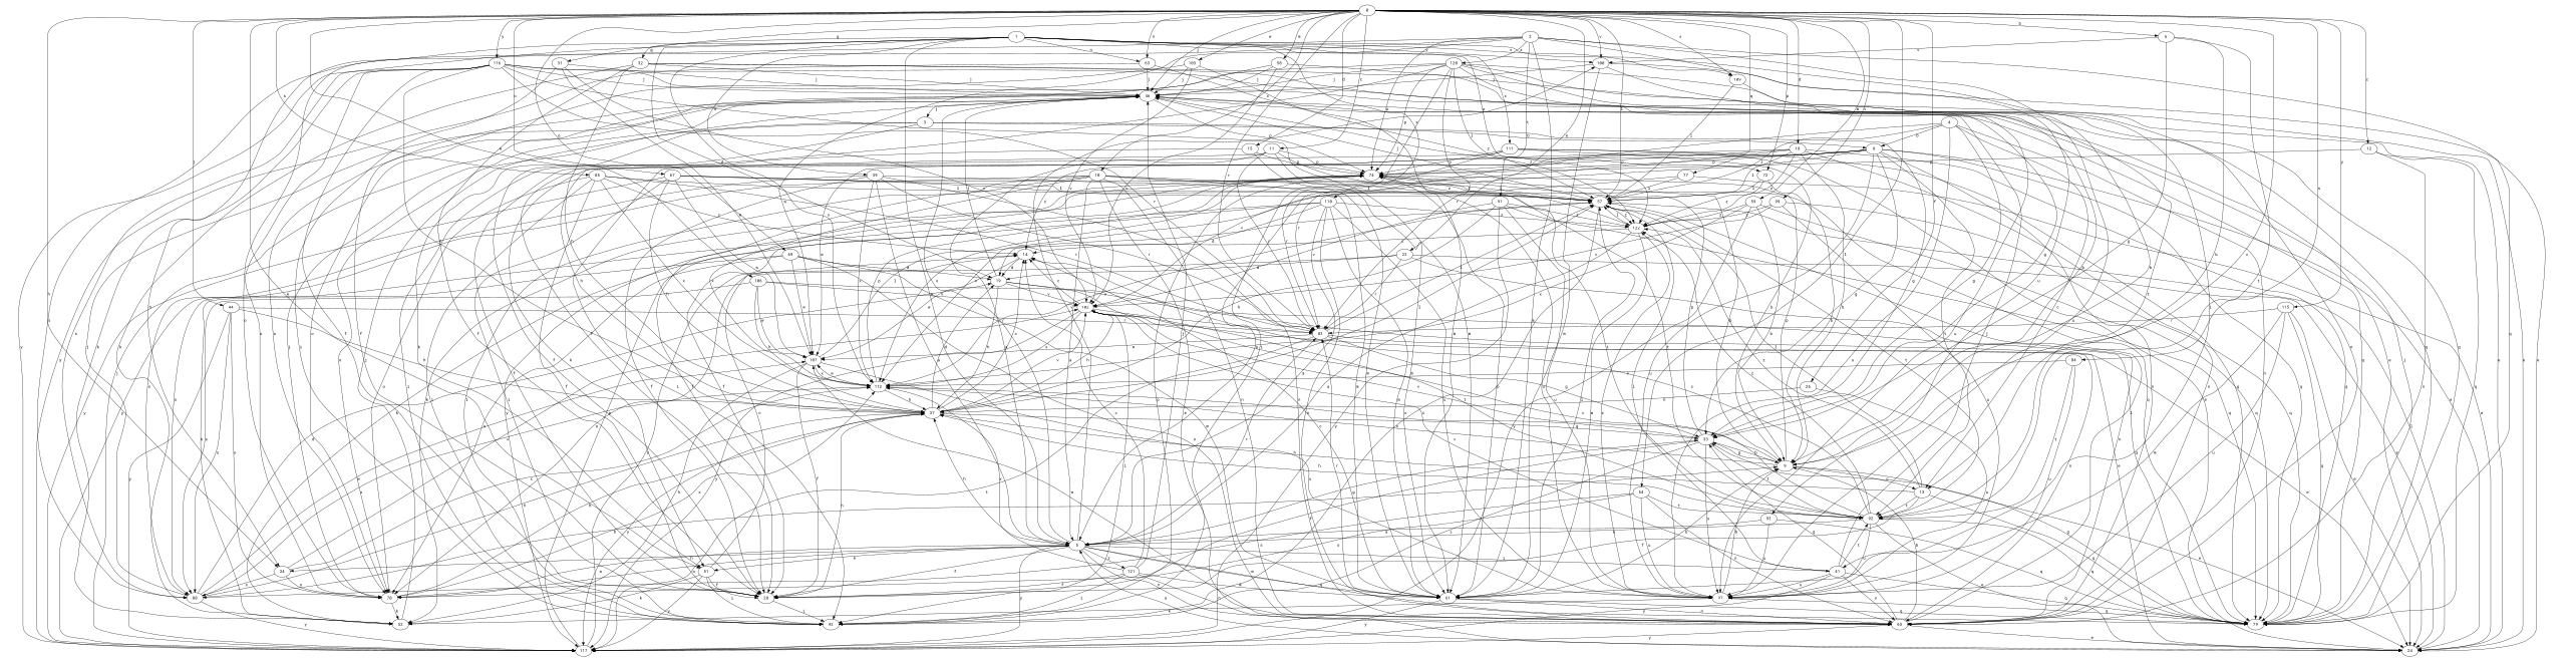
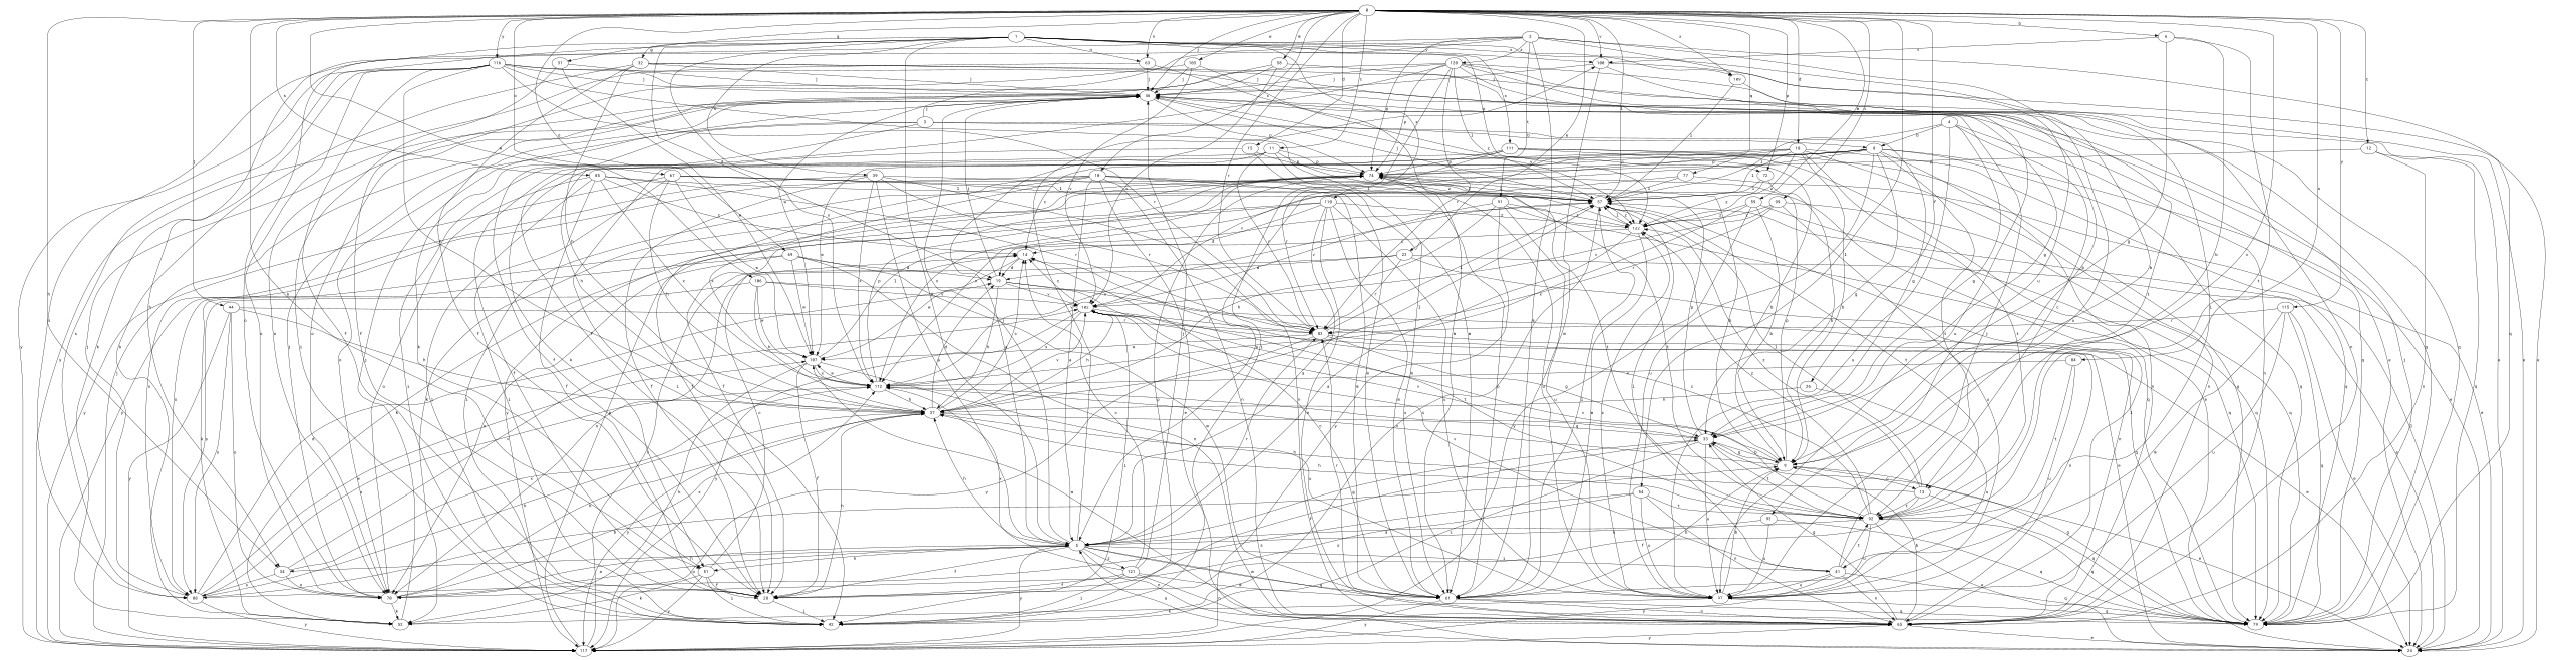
  strict digraph {
    fontname="Roboto Mono"
    node [fontname="Roboto Mono"]
    edge [fontname="Roboto Mono"]
    0
    6
    10
    11
    12
    13
    15
    18
    23
    26
    31
    34
    44
    46
    51
    54
    57
    58
    59
    63
    67
    69
    72
    77
    83
    84
    85
    99
    100
    103
    106
    109
    115
    116
    33
    9
    92
    5
    112
    61
    117
    28
    65
    24
    42
    74
    37
    122
    79
    14
    19
    70
    97
    107
    102
    88
    52
    1
    32
    39
    41
    110
    111
    121
    2
    91
    93
    120
    3
    8
    4
    0 -> 6 [label=b]
    0 -> 10 [label=c]
    0 -> 11 [label=c]
    0 -> 12 [label=c]
    0 -> 13 [label=c]
    0 -> 15 [label=d]
    0 -> 18 [label=d]
    0 -> 23 [label=e]
    0 -> 26 [label=f]
    0 -> 31 [label=g]
    0 -> 34 [label=h]
    0 -> 44 [label=j]
    0 -> 46 [label=j]
    0 -> 51 [label=k]
    0 -> 54 [label=l]
    0 -> 57 [label=l]
    0 -> 58 [label=m]
    0 -> 59 [label=m]
    0 -> 63 [label=n]
    0 -> 67 [label=o]
    0 -> 69 [label=o]
    0 -> 72 [label=p]
    0 -> 77 [label=q]
    0 -> 83 [label=r]
    0 -> 84 [label=s]
    0 -> 85 [label=s]
    0 -> 99 [label=v]
    0 -> 100 [label=v]
    0 -> 103 [label=w]
    0 -> 106 [label=w]
    0 -> 109 [label=x]
    0 -> 115 [label=y]
    0 -> 116 [label=y]
    6 -> 100 [label=v]
    6 -> 33 [label=g]
    6 -> 9 [label=b]
    6 -> 92 [label=t]
    10 -> 57 [label=l]
    10 -> 92 [label=t]
    10 -> 5 [label=a]
    10 -> 112 [label=x]
    10 -> 61 [label=m]
    10 -> 117 [label=y]
    10 -> 28 [label=f]
    10 -> 65 [label=n]
    10 -> 24 [label=e]
    10 -> 42 [label=i]
    11 -> 83 [label=r]
    11 -> 5 [label=a]
    11 -> 61 [label=m]
    11 -> 74 [label=p]
    11 -> 37 [label=h]
    11 -> 122 [label=z]
    12 -> 65 [label=n]
    12 -> 74 [label=p]
    12 -> 79 [label=q]
    13 -> 57 [label=l]
    13 -> 92 [label=t]
    13 -> 28 [label=f]
    13 -> 37 [label=h]
    13 -> 122 [label=z]
    13 -> 79 [label=q]
    15 -> 61 [label=m]
    15 -> 42 [label=i]
    15 -> 74 [label=p]
    18 -> 57 [label=l]
    18 -> 9 [label=b]
+   18 -> 92 [label=t]
    18 -> 5 [label=a]
    18 -> 65 [label=n]
    18 -> 74 [label=p]
    18 -> 122 [label=z]
    18 -> 79 [label=q]
    18 -> 14 [label=c]
    23 -> 83 [label=r]
    23 -> 65 [label=n]
    23 -> 24 [label=e]
    23 -> 19 [label=d]
    23 -> 70 [label=o]
    26 -> 37 [label=h]
    26 -> 97 [label=u]
    31 -> 46 [label=j]
    31 -> 42 [label=i]
    31 -> 107 [label=w]
-   31 -> 102 [label=v]
    34 -> 112 [label=x]
    34 -> 70 [label=o]
    34 -> 102 [label=v]
    34 -> 88 [label=s]
    44 -> 83 [label=r]
    44 -> 117 [label=y]
    44 -> 37 [label=h]
    44 -> 70 [label=o]
    44 -> 88 [label=s]
    46 -> 74 [label=p]
-   46 -> 122 [label=z]
+   46 -> 122 [label=y]
    46 -> 79 [label=q]
    51 -> 117 [label=y]
    51 -> 28 [label=f]
    51 -> 42 [label=i]
    51 -> 14 [label=c]
    51 -> 52 [label=k]
    54 -> 92 [label=t]
    54 -> 65 [label=n]
    54 -> 70 [label=o]
    54 -> 97 [label=u]
    54 -> 88 [label=s]
    57 -> 46 [label=j]
    57 -> 92 [label=t]
    57 -> 112 [label=x]
    57 -> 42 [label=i]
    57 -> 122 [label=z]
    58 -> 46 [label=j]
    58 -> 24 [label=e]
    58 -> 70 [label=o]
    58 -> 102 [label=v]
    59 -> 9 [label=b]
    59 -> 112 [label=x]
    59 -> 117 [label=y]
    59 -> 122 [label=z]
    59 -> 79 [label=q]
    63 -> 46 [label=j]
    63 -> 117 [label=y]
    63 -> 122 [label=z]
    67 -> 57 [label=l]
    67 -> 92 [label=t]
    67 -> 117 [label=y]
    67 -> 42 [label=i]
    67 -> 37 [label=h]
    67 -> 79 [label=q]
    67 -> 107 [label=w]
    69 -> 61 [label=m]
    69 -> 65 [label=n]
    69 -> 19 [label=d]
    69 -> 70 [label=o]
    69 -> 107 [label=w]
    69 -> 52 [label=k]
    72 -> 57 [label=l]
    72 -> 9 [label=b]
    72 -> 122 [label=z]
    77 -> 57 [label=l]
    77 -> 112 [label=x]
    77 -> 24 [label=e]
    83 -> 57 [label=l]
    83 -> 33 [label=g]
-   83 -> 117 [label=t]
+   83 -> 117 [label=y]
    83 -> 24 [label=e]
    83 -> 107 [label=w]
    84 -> 92 [label=t]
    84 -> 112 [label=x]
    84 -> 97 [label=u]
    85 -> 57 [label=l]
    85 -> 83 [label=r]
    85 -> 112 [label=x]
    85 -> 28 [label=f]
    85 -> 42 [label=i]
    85 -> 14 [label=c]
    85 -> 70 [label=o]
    99 -> 122 [label=z]
    99 -> 79 [label=q]
    99 -> 97 [label=u]
    99 -> 102 [label=v]
    100 -> 46 [label=j]
    100 -> 9 [label=b]
    100 -> 61 [label=m]
    100 -> 24 [label=e]
    103 -> 46 [label=j]
    103 -> 61 [label=m]
    103 -> 28 [label=f]
    103 -> 102 [label=v]
    106 -> 37 [label=h]
    106 -> 79 [label=q]
    106 -> 107 [label=w]
    106 -> 102 [label=v]
    106 -> 88 [label=s]
    109 -> 57 [label=l]
    109 -> 9 [label=b]
    115 -> 83 [label=r]
    115 -> 61 [label=m]
    115 -> 24 [label=e]
    115 -> 79 [label=q]
    115 -> 97 [label=u]
    116 -> 46 [label=j]
    116 -> 83 [label=r]
    116 -> 33 [label=g]
    116 -> 61 [label=m]
    116 -> 28 [label=f]
    116 -> 37 [label=h]
    116 -> 79 [label=q]
    116 -> 70 [label=o]
    116 -> 88 [label=s]
    116 -> 52 [label=k]
    33 -> 9 [label=b]
    33 -> 92 [label=t]
    33 -> 112 [label=x]
    33 -> 28 [label=f]
    33 -> 42 [label=i]
    33 -> 74 [label=p]
    33 -> 97 [label=u]
    9 -> 13 [label=c]
    9 -> 33 [label=g]
    9 -> 112 [label=x]
    9 -> 24 [label=e]
    9 -> 74 [label=p]
    9 -> 102 [label=v]
    92 -> 5 [label=a]
    92 -> 24 [label=e]
    92 -> 37 [label=h]
    92 -> 122 [label=z]
    92 -> 79 [label=q]
    92 -> 14 [label=c]
    92 -> 97 [label=u]
    92 -> 102 [label=v]
    5 -> 34 [label=h]
-   5 -> 46 [label=r]
+   5 -> 46 [label=j]
    5 -> 51 [label=k]
    5 -> 83 [label=r]
    5 -> 100 [label=v]
    5 -> 33 [label=g]
    5 -> 61 [label=m]
    5 -> 117 [label=y]
    5 -> 28 [label=f]
    5 -> 65 [label=n]
    5 -> 37 [label=h]
    5 -> 79 [label=q]
    5 -> 70 [label=o]
    5 -> 41 [label=i]
    5 -> 121 [label=z]
    112 -> 74 [label=p]
    112 -> 37 [label=h]
    112 -> 107 [label=w]
    61 -> 57 [label=l]
    61 -> 83 [label=r]
    61 -> 9 [label=b]
    61 -> 117 [label=y]
    61 -> 65 [label=n]
    61 -> 74 [label=p]
    61 -> 79 [label=q]
    61 -> 14 [label=c]
    117 -> 46 [label=j]
    117 -> 74 [label=p]
    117 -> 14 [label=c]
    28 -> 42 [label=i]
    28 -> 37 [label=h]
    65 -> 57 [label=l]
    65 -> 33 [label=g]
    65 -> 9 [label=b]
    65 -> 117 [label=y]
    65 -> 24 [label=e]
    65 -> 107 [label=w]
    24 -> 57 [label=l]
    24 -> 5 [label=a]
    42 -> 74 [label=p]
    74 -> 57 [label=l]
    74 -> 9 [label=b]
    74 -> 112 [label=x]
    74 -> 117 [label=y]
    74 -> 28 [label=f]
    74 -> 97 [label=u]
    74 -> 52 [label=k]
    37 -> 57 [label=l]
    37 -> 33 [label=g]
    37 -> 117 [label=y]
    37 -> 14 [label=c]
    37 -> 19 [label=d]
    37 -> 102 [label=v]
    122 -> 57 [label=l]
    122 -> 5 [label=a]
    122 -> 61 [label=m]
    122 -> 14 [label=c]
    79 -> 46 [label=j]
    79 -> 33 [label=g]
    14 -> 19 [label=d]
    14 -> 107 [label=w]
    19 -> 46 [label=j]
    19 -> 92 [label=t]
    19 -> 24 [label=e]
    19 -> 37 [label=h]
    19 -> 102 [label=v]
    70 -> 46 [label=j]
    70 -> 5 [label=a]
    70 -> 112 [label=x]
    70 -> 37 [label=h]
    70 -> 52 [label=k]
    97 -> 9 [label=b]
    97 -> 122 [label=z]
    97 -> 79 [label=q]
    97 -> 52 [label=k]
    107 -> 57 [label=l]
    107 -> 112 [label=x]
    107 -> 28 [label=f]
    107 -> 97 [label=u]
    107 -> 52 [label=k]
    102 -> 83 [label=r]
    102 -> 112 [label=x]
    102 -> 117 [label=y]
    102 -> 65 [label=n]
    102 -> 42 [label=i]
    102 -> 37 [label=h]
    102 -> 14 [label=c]
    88 -> 46 [label=j]
    88 -> 9 [label=b]
    88 -> 112 [label=x]
    88 -> 117 [label=y]
    88 -> 37 [label=h]
    88 -> 19 [label=d]
    88 -> 107 [label=w]
    52 -> 46 [label=j]
    1 -> 34 [label=h]
    1 -> 63 [label=n]
    1 -> 72 [label=p]
    1 -> 100 [label=v]
    1 -> 109 [label=x]
    1 -> 5 [label=a]
    1 -> 112 [label=x]
    1 -> 19 [label=d]
    1 -> 70 [label=o]
    1 -> 32 [label=g]
    1 -> 39 [label=i]
    1 -> 41 [label=i]
    1 -> 110 [label=x]
    1 -> 111 [label=x]
    32 -> 46 [label=j]
    32 -> 28 [label=f]
    32 -> 24 [label=e]
    32 -> 37 [label=h]
    32 -> 79 [label=q]
    32 -> 52 [label=k]
    39 -> 57 [label=l]
    39 -> 83 [label=r]
    39 -> 5 [label=a]
    39 -> 112 [label=x]
    39 -> 28 [label=f]
    39 -> 65 [label=n]
    39 -> 88 [label=s]
    41 -> 46 [label=j]
    41 -> 57 [label=l]
    41 -> 92 [label=t]
    41 -> 117 [label=y]
    41 -> 65 [label=n]
    41 -> 79 [label=q]
    41 -> 97 [label=u]
    41 -> 102 [label=v]
    110 -> 5 [label=a]
    110 -> 61 [label=m]
    110 -> 65 [label=n]
    110 -> 122 [label=z]
    110 -> 19 [label=d]
    110 -> 97 [label=u]
    110 -> 88 [label=s]
    110 -> 52 [label=k]
    111 -> 83 [label=r]
    111 -> 9 [label=b]
    111 -> 28 [label=f]
    111 -> 24 [label=e]
    111 -> 74 [label=p]
    111 -> 79 [label=q]
    121 -> 46 [label=j]
    121 -> 112 [label=x]
    121 -> 61 [label=m]
    121 -> 28 [label=f]
    121 -> 65 [label=n]
    121 -> 42 [label=i]
    121 -> 14 [label=c]
    2 -> 61 [label=m]
    2 -> 117 [label=y]
    2 -> 74 [label=p]
    2 -> 79 [label=q]
    2 -> 97 [label=u]
    2 -> 107 [label=w]
    2 -> 88 [label=s]
    2 -> 91 [label=t]
    2 -> 93 [label=u]
    2 -> 120 [label=z]
    91 -> 117 [label=y]
    91 -> 37 [label=h]
    91 -> 122 [label=z]
    91 -> 79 [label=q]
    91 -> 97 [label=u]
    91 -> 102 [label=v]
    93 -> 5 [label=a]
    93 -> 79 [label=q]
    93 -> 97 [label=u]
    120 -> 46 [label=j]
    120 -> 57 [label=l]
    120 -> 83 [label=r]
    120 -> 92 [label=t]
    120 -> 28 [label=f]
    120 -> 65 [label=n]
    120 -> 24 [label=e]
    120 -> 42 [label=i]
    120 -> 74 [label=p]
    120 -> 70 [label=o]
    120 -> 97 [label=u]
-   46 -> 3 [label=j]
+   3 -> 46 [label=j]
    3 -> 51 [label=k]
    3 -> 33 [label=g]
    3 -> 28 [label=f]
    3 -> 70 [label=o]
    3 -> 8 [label=b]
    8 -> 51 [label=k]
    8 -> 33 [label=g]
    8 -> 92 [label=t]
    8 -> 65 [label=n]
    8 -> 24 [label=e]
    8 -> 42 [label=i]
    8 -> 74 [label=p]
    8 -> 79 [label=q]
    8 -> 97 [label=u]
    8 -> 107 [label=w]
    8 -> 102 [label=v]
    4 -> 13 [label=c]
    4 -> 57 [label=l]
-   4 -> 83 [label=r]
+   99 -> 83 [label=r]
    4 -> 33 [label=g]
    4 -> 65 [label=n]
    4 -> 97 [label=u]
    4 -> 8 [label=b]
  }
